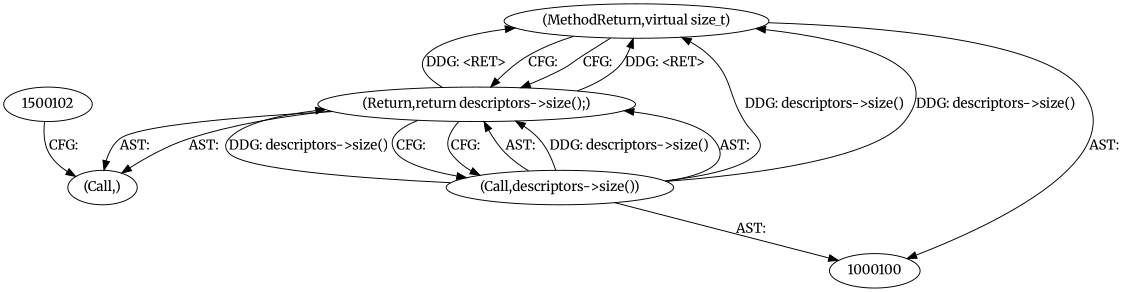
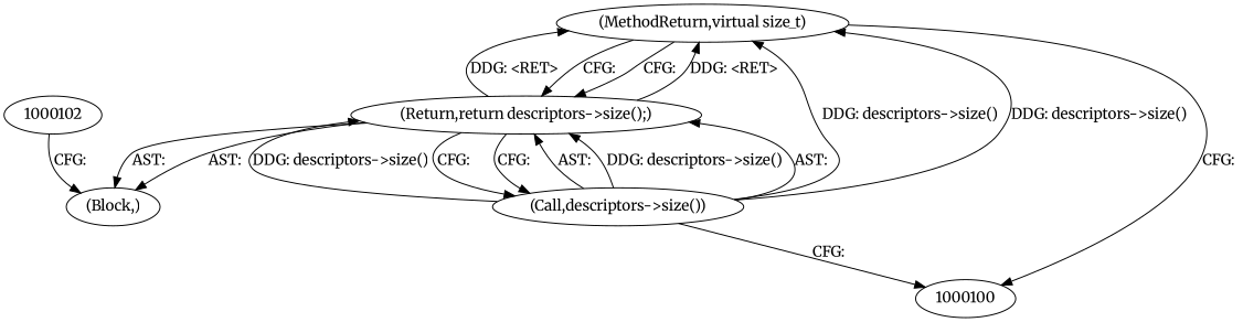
  digraph {
    fontname=Merriweather
    node [fontname=Merriweather]
    edge [fontname=Merriweather]
    n1 [label="(MethodReturn,virtual size_t)"]
    n2 [label="(Return,return descriptors->size();)"]
    1000100
-   n4 [label="(Call,)"]
+   n4 [label="(Block,)"]
    n5 [label="(Call,descriptors->size())"]
-   1000102 [label=1500102]
+   1000102
    n1 -> n2 [label="CFG: "]
    n1 -> n2 [label="CFG: "]
-   n1 -> 1000100 [label="AST: "]
+   n1 -> 1000100 [label="CFG: "]
    n2 -> n1 [label="DDG: <RET>"]
    n2 -> n1 [label="DDG: <RET>"]
    n2 -> n4 [label="AST: "]
    n2 -> n4 [label="AST: "]
    n2 -> n5 [label="CFG: "]
    n2 -> n5 [label="CFG: "]
    n5 -> n1 [label="DDG: descriptors->size()"]
    n5 -> n1 [label="DDG: descriptors->size()"]
    n5 -> n2 [label="AST: "]
    n5 -> n2 [label="DDG: descriptors->size()"]
    n5 -> n2 [label="AST: "]
    n5 -> n2 [label="DDG: descriptors->size()"]
-   n5 -> 1000100 [label="AST: "]
+   n5 -> 1000100 [label="CFG: "]
    1000102 -> n4 [label="CFG: "]
  }
